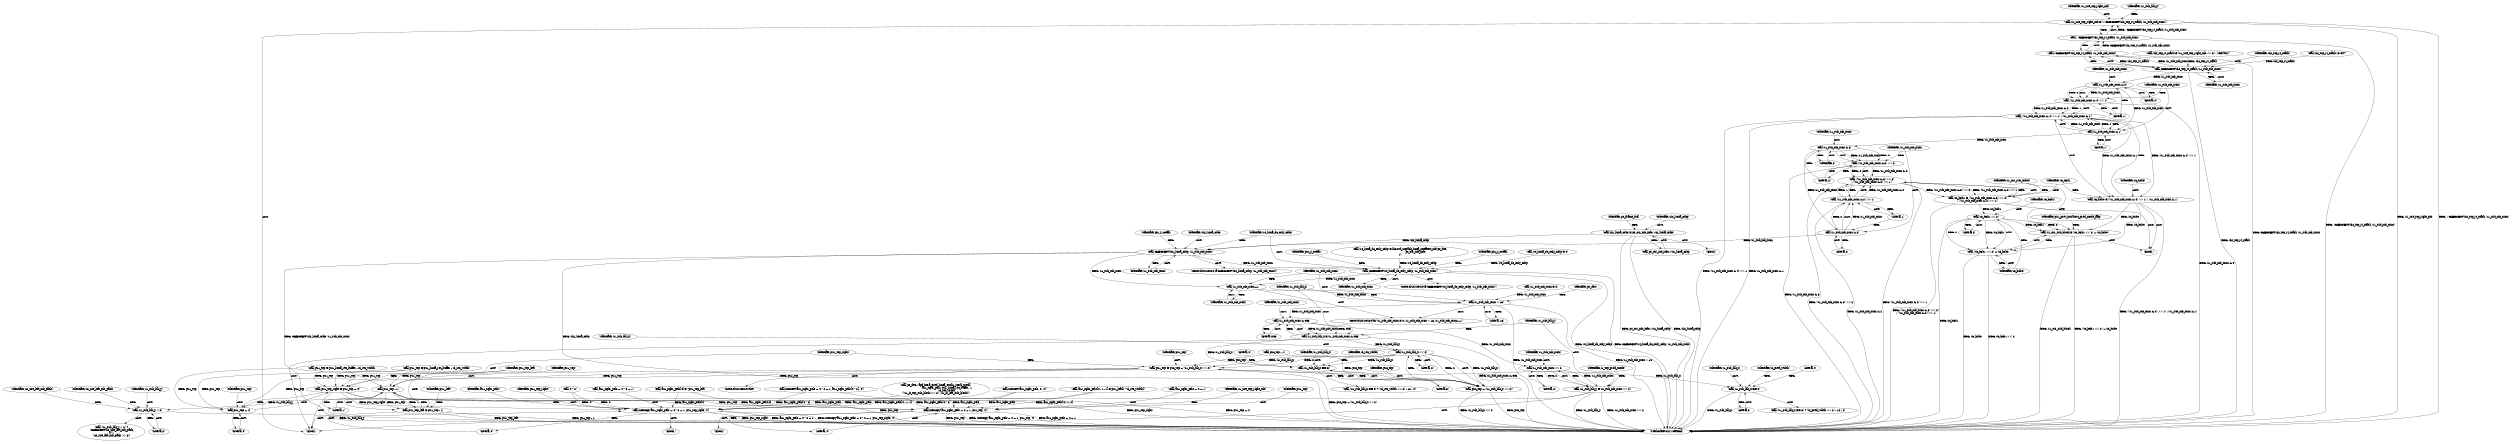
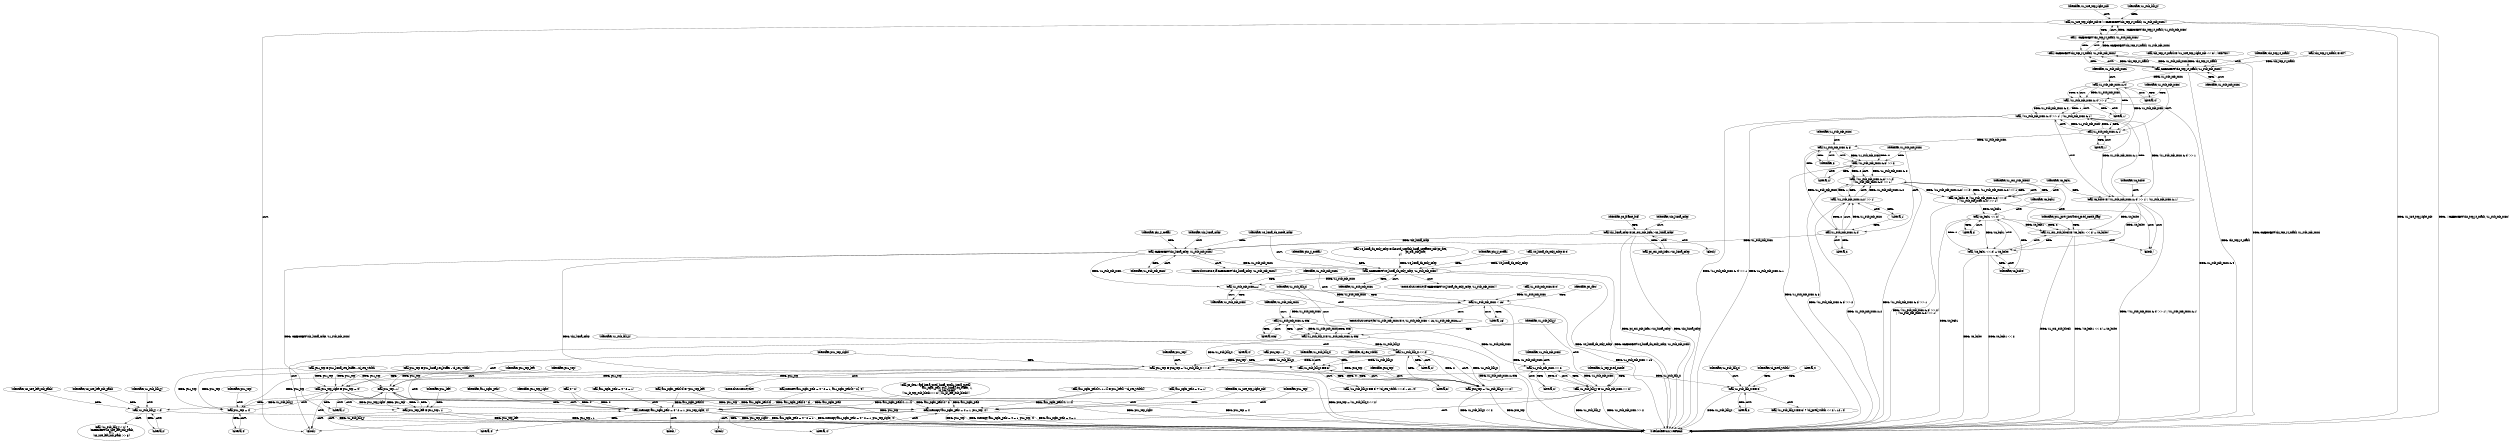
  digraph {
    n1 [label="(Call,ui2_luma_csbp = ps_cur_mb_info->u2_luma_csbp)"]
    n2 [label="(Call,CHECKBIT(ui2_luma_csbp, u1_sub_mb_num))"]
    n3 [label="(Call,ps_cur_mb_info->u2_luma_csbp)"]
    n4 [label="(MethodReturn,WORD32)"]
    n5 [label="(Block,)"]
    n6 [label="(Call,u1_sub_mb_num++)"]
    n7 [label="(Call,CHECKBIT(u4_luma_dc_only_csbp, u1_sub_mb_num))"]
    n8 [label="(ControlStructure,if(CHECKBIT(ui2_luma_csbp, u1_sub_mb_num)))"]
    n9 [label="(Identifier,u1_sub_mb_num)"]
    n10 [label="(Call,u1_sub_mb_num < 16)"]
    n11 [label="(Identifier,u1_sub_mb_num)"]
    n12 [label="(ControlStructure,for(u1_sub_mb_num = 0; u1_sub_mb_num < 16; u1_sub_mb_num++))"]
    n13 [label="(ControlStructure,if(CHECKBIT(u4_luma_dc_only_csbp, u1_sub_mb_num)))"]
    n14 [label="(Identifier,u1_sub_mb_num)"]
    n15 [label="(Call,u1_sub_mb_num & 0x3)"]
    n16 [label="(Literal,16)"]
    n17 [label="(Call,u1_sub_blk_x = u1_sub_mb_num & 0x3)"]
    n18 [label="(Call,u1_sub_mb_num >> 2)"]
    n19 [label="(Literal,0x3)"]
    n20 [label="(Call,u1_sub_blk_x << 2)"]
    n21 [label="(Call,u1_sub_blk_x == 3)"]
    n22 [label="(Block,)"]
    n23 [label="(Call,u1_sub_blk_y = u1_sub_mb_num >> 2)"]
    n24 [label="(Literal,2)"]
    n25 [label="(Call,pu1_top = puc_top + (u1_sub_blk_x << 2))"]
    n26 [label="(Call,puc_top + (u1_sub_blk_x << 2))"]
    n27 [label="(Literal,2)"]
    n28 [label="(Call,u1_sub_blk_x == 3)"]
    n29 [label="(Call,(u1_sub_blk_x == 3) ? (ui_rec_width << 2) - 12 : 4)"]
    n30 [label="(Literal,3)"]
    n31 [label="(Call,pu1_top_right = pu1_top + 4)"]
    n32 [label="(Call,pu1_top + 4)"]
    n33 [label="(Call,pu1_top - 1)"]
    n34 [label="(ControlStructure,else)"]
    n35 [label="(Call,memcpy(au1_ngbr_pels + 4 * 2 + 1, pu1_top_right, 4))"]
    n36 [label="(Literal,4)"]
    n37 [label="(Call,pu1_top_left = pu1_top - 1)"]
    n38 [label="(Call,memcpy(au1_ngbr_pels + 4 + 1, pu1_top, 4))"]
    n39 [label="(Literal,1)"]
    n40 [label="(Literal,4)"]
    n41 [label="(Block,)"]
    n42 [label="(Literal,4)"]
    n43 [label="(Block,)"]
    n44 [label="(Call,(u1_sub_blk_x == 3) ? (ui_pred_width << 2) - 12 : 4)"]
    n45 [label="(Literal,3)"]
    n46 [label="(Call,u1_sub_blk_y < 2)"]
    n47 [label="(Call,CHECKBIT(ui2_top_rt_mask, u1_sub_mb_num))"]
    n48 [label="(Call,!CHECKBIT(ui2_top_rt_mask, u1_sub_mb_num))"]
    n49 [label="(Call,u1_sub_mb_num & 4)"]
    n50 [label="(Identifier,u1_sub_mb_num)"]
    n51 [label="(Call,(u1_sub_blk_y < 2) ?\n (CHECKBIT(u2_use_left_mb_pack,\n 0)) :\n (u2_use_left_mb_pack >> 8))"]
    n52 [label="(Literal,2)"]
    n53 [label="(Call,!!CHECKBIT(ui2_top_rt_mask, u1_sub_mb_num))"]
    n54 [label="(Call,(u1_sub_mb_num & 4) >> 1)"]
    n55 [label="(Call,u1_sub_mb_num & 1)"]
    n56 [label="(Literal,4)"]
    n57 [label="(Call,u1_use_top_right_mb = (!!CHECKBIT(ui2_top_rt_mask, u1_sub_mb_num)))"]
    n58 [label="(Call,((u1_sub_mb_num & 4) >> 1) | (u1_sub_mb_num & 1))"]
    n59 [label="(Literal,1)"]
    n60 [label="(Call,u1_sub_mb_num & 8)"]
    n61 [label="(Literal,1)"]
    n62 [label="(Call,uc_b2b0 = ((u1_sub_mb_num & 4) >> 1) | (u1_sub_mb_num & 1))"]
    n63 [label="(Call,u1_cur_sub_block = (uc_b3b1 << 2) + uc_b2b0)"]
    n64 [label="(Call,(uc_b3b1 << 2) + uc_b2b0)"]
    n65 [label="(Block,)"]
    n66 [label="(Identifier,uc_b2b0)"]
    n67 [label="(Call,uc_b3b1 << 2)"]
    n68 [label="(Call,(u1_sub_mb_num & 8) >> 2)"]
    n69 [label="(Call,u1_sub_mb_num & 2)"]
    n70 [label="(Identifier,8)"]
    n71 [label="(Call,((u1_sub_mb_num & 8) >> 2)\n | ((u1_sub_mb_num & 2) >> 1))"]
    n72 [label="(Literal,2)"]
    n73 [label="(Call,(u1_sub_mb_num & 2) >> 1)"]
    n74 [label="(Literal,2)"]
    n75 [label="(Call,uc_b3b1 = ((u1_sub_mb_num & 8) >> 2)\n | ((u1_sub_mb_num & 2) >> 1))"]
    n76 [label="(Literal,1)"]
    n77 [label="(Literal,2)"]
    n78 [label="(Identifier,ui2_luma_csbp)"]
    n79 [label="(Identifier,uc_b3b1)"]
    n80 [label="(Identifier,pu1_top)"]
    n81 [label="(Identifier,u1_sub_blk_x)"]
    n82 [label="(Identifier,au1_ngbr_pels)"]
    n83 [label="(Call,ui2_top_rt_mask = (u1_use_top_right_mb << 3) | (0x5750))"]
    n84 [label="(Identifier,pi2_y_coeff1)"]
    n85 [label="(Identifier,u1_sub_mb_num)"]
    n86 [label="(Call,u4_luma_dc_only_csbp = 0)"]
    n87 [label="(Identifier,ps_frame_buf)"]
    n88 [label="(Identifier,u1_sub_blk_x)"]
    n89 [label="(Call,au1_ngbr_pels[4] = *pu1_top_left)"]
    n90 [label="(Identifier,ui_rec_width)"]
    n91 [label="(Identifier,pu1_top_left)"]
    n92 [label="(Identifier,pu1_top)"]
    n93 [label="(Identifier,u1_sub_blk_x)"]
    n94 [label="(Call,ps_dec->apf_intra_pred_luma_4x4[i1_intra_pred](\n                            au1_ngbr_pels, pu1_luma_rec_buffer, 1,\n                            ui_rec_width,\n ((u1_is_top_sub_block << 2) | u1_is_left_sub_block)))"]
    n95 [label="(Identifier,u1_sub_mb_num)"]
    n96 [label="(Call,au1_ngbr_pels[4 - 1 - i] = pu1_left[i * ui_rec_width])"]
    n97 [label="(Identifier,u1_sub_blk_y)"]
    n98 [label="(Identifier,pu1_prev_intra4x4_pred_mode_flag)"]
    n99 [label="(Identifier,u1_sub_blk_x)"]
    n100 [label="(Identifier,puc_top)"]
    n101 [label="(Identifier,u1_use_top_right_mb)"]
    n102 [label="(Call,memset(au1_ngbr_pels + 4 * 2 + 1, au1_ngbr_pels[4 * 2], 4))"]
    n103 [label="(Identifier,pi2_y_coeff1)"]
    n104 [label="(Identifier,ui2_top_rt_mask)"]
    n105 [label="(Call,pu1_top = pu1_luma_rec_buffer - ui_rec_width)"]
    n106 [label="(Identifier,u1_sub_mb_num)"]
    n107 [label="(Identifier,u1_sub_mb_num)"]
    n108 [label="(Identifier,uc_b3b1)"]
    n109 [label="(Call,ui2_top_rt_mask |= 0x7)"]
    n110 [label="(Call,puc_top - 1)"]
    n111 [label="(Identifier,u1_sub_mb_num)"]
    n112 [label="(Identifier,u1_sub_blk_y)"]
    n113 [label="(Identifier,u2_use_left_mb_pack)"]
    n114 [label="(Identifier,ui2_luma_csbp)"]
    n115 [label="(Call,au1_ngbr_pels + 4 + 1)"]
    n116 [label="(Identifier,ui_pred_width)"]
    n117 [label="(Identifier,ps_dec)"]
-   n118 [label="(Call,memset(au1_ngbr_pels, 0, 4))"]
    n119 [label="(Identifier,u1_sub_blk_x)"]
    n120 [label="(Identifier,u1_cur_sub_block)"]
    n121 [label="(Call,u1_sub_mb_num = 0)"]
    n122 [label="(Call,u4_luma_dc_only_csbp = ih264d_unpack_luma_coeff4x4_mb(ps_dec,\n                                       ps_cur_mb_info,\n 1))"]
    n123 [label="(Call,pu1_top = pu1_luma_rec_buffer - ui_rec_width)"]
    n124 [label="(Identifier,pu1_top)"]
    n125 [label="(Identifier,pu1_top)"]
    n126 [label="(Identifier,pi2_y_coeff1)"]
    n127 [label="(Identifier,uc_b2b0)"]
    n128 [label="(Identifier,pu1_top_right)"]
    n129 [label="(Identifier,u1_use_top_right_mb)"]
    n130 [label="(Call,4 * 2)"]
-   n131 [label="(Identifier,u4_luma_dc_only_csbp)"]
+   n131 [label="(Identifier,u4_luma_dc_mode_csbp)"]
    n132 [label="(Identifier,pu1_left)"]
    n133 [label="(Identifier,i1_top_pred_mode)"]
    n134 [label="(Identifier,pu1_top_right)"]
    n135 [label="(Literal,4)"]
    n136 [label="(Literal,4)"]
    n137 [label="(Identifier,u2_use_left_mb_pack)"]
    n138 [label="(Call,au1_ngbr_pels + 4 * 2 + 1)"]
    n139 [label="(Identifier,u1_sub_mb_num)"]
    n140 [label="(Identifier,u1_sub_mb_num)"]
    n1 -> n2 [label="DDG: ui2_luma_csbp"]
    n1 -> n3 [label="CFG: "]
    n1 -> n4 [label="DDG: ui2_luma_csbp"]
    n1 -> n4 [label="DDG: ps_cur_mb_info->u2_luma_csbp"]
    n1 -> n5 [label="AST: "]
    n2 -> n4 [label="DDG: CHECKBIT(ui2_luma_csbp, u1_sub_mb_num)"]
    n2 -> n4 [label="DDG: ui2_luma_csbp"]
    n2 -> n6 [label="DDG: u1_sub_mb_num"]
    n2 -> n7 [label="DDG: u1_sub_mb_num"]
    n2 -> n8 [label="AST: "]
    n2 -> n9 [label="CFG: "]
    n3 -> n1 [label="AST: "]
    n6 -> n10 [label="DDG: u1_sub_mb_num"]
    n6 -> n11 [label="CFG: "]
    n6 -> n12 [label="AST: "]
    n7 -> n4 [label="DDG: CHECKBIT(u4_luma_dc_only_csbp, u1_sub_mb_num)"]
    n7 -> n4 [label="DDG: u4_luma_dc_only_csbp"]
    n7 -> n6 [label="DDG: u1_sub_mb_num"]
    n7 -> n13 [label="AST: "]
    n7 -> n14 [label="CFG: "]
    n9 -> n2 [label="AST: "]
    n10 -> n4 [label="DDG: u1_sub_mb_num"]
    n10 -> n4 [label="DDG: u1_sub_mb_num < 16"]
    n10 -> n12 [label="AST: "]
    n10 -> n15 [label="DDG: u1_sub_mb_num"]
    n10 -> n16 [label="CFG: "]
    n11 -> n6 [label="AST: "]
    n14 -> n7 [label="AST: "]
    n15 -> n17 [label="AST: "]
    n15 -> n17 [label="DDG: u1_sub_mb_num"]
    n15 -> n17 [label="DDG: 0x3"]
    n15 -> n18 [label="DDG: u1_sub_mb_num"]
    n15 -> n19 [label="CFG: "]
    n16 -> n10 [label="AST: "]
    n17 -> n4 [label="DDG: u1_sub_mb_num & 0x3"]
    n17 -> n15 [label="CFG: "]
    n17 -> n20 [label="DDG: u1_sub_blk_x"]
    n17 -> n21 [label="DDG: u1_sub_blk_x"]
    n17 -> n22 [label="AST: "]
    n18 -> n23 [label="AST: "]
    n18 -> n23 [label="DDG: u1_sub_mb_num"]
    n18 -> n23 [label="DDG: 2"]
    n18 -> n24 [label="CFG: "]
    n19 -> n15 [label="AST: "]
    n20 -> n21 [label="DDG: u1_sub_blk_x"]
    n20 -> n25 [label="DDG: u1_sub_blk_x"]
    n20 -> n25 [label="DDG: 2"]
    n20 -> n26 [label="AST: "]
    n20 -> n26 [label="DDG: u1_sub_blk_x"]
    n20 -> n26 [label="DDG: 2"]
    n20 -> n27 [label="CFG: "]
    n21 -> n28 [label="DDG: u1_sub_blk_x"]
    n21 -> n29 [label="AST: "]
    n21 -> n30 [label="CFG: "]
    n23 -> n4 [label="DDG: u1_sub_blk_y"]
    n23 -> n4 [label="DDG: u1_sub_mb_num >> 2"]
    n23 -> n18 [label="CFG: "]
    n23 -> n22 [label="AST: "]
    n23 -> n46 [label="DDG: u1_sub_blk_y"]
    n24 -> n18 [label="AST: "]
    n25 -> n4 [label="DDG: puc_top + (u1_sub_blk_x << 2)"]
    n25 -> n26 [label="CFG: "]
    n25 -> n31 [label="DDG: pu1_top"]
    n25 -> n32 [label="DDG: pu1_top"]
    n25 -> n33 [label="DDG: pu1_top"]
    n25 -> n34 [label="AST: "]
    n26 -> n4 [label="DDG: u1_sub_blk_x << 2"]
    n26 -> n4 [label="DDG: puc_top"]
    n26 -> n20 [label="CFG: "]
-   n26 -> n25 [label="AST: "]
+   n26 -> n25 [label="DDG: 4"]
    n27 -> n20 [label="AST: "]
    n28 -> n4 [label="DDG: u1_sub_blk_x"]
    n28 -> n44 [label="AST: "]
    n28 -> n45 [label="CFG: "]
    n30 -> n21 [label="AST: "]
    n31 -> n4 [label="DDG: pu1_top + 4"]
    n31 -> n4 [label="DDG: pu1_top_right"]
    n31 -> n22 [label="AST: "]
    n31 -> n32 [label="CFG: "]
    n31 -> n35 [label="DDG: pu1_top_right"]
    n32 -> n31 [label="AST: "]
    n32 -> n36 [label="CFG: "]
    n33 -> n4 [label="DDG: pu1_top"]
    n33 -> n37 [label="AST: "]
    n33 -> n37 [label="DDG: pu1_top"]
    n33 -> n37 [label="DDG: 1"]
    n33 -> n38 [label="DDG: pu1_top"]
    n33 -> n39 [label="CFG: "]
    n35 -> n4 [label="DDG: pu1_top_right"]
    n35 -> n4 [label="DDG: au1_ngbr_pels + 4 * 2 + 1"]
    n35 -> n4 [label="DDG: memcpy(au1_ngbr_pels + 4 * 2 + 1, pu1_top_right, 4)"]
    n35 -> n40 [label="CFG: "]
    n35 -> n41 [label="AST: "]
    n36 -> n32 [label="AST: "]
    n37 -> n4 [label="DDG: pu1_top - 1"]
    n37 -> n4 [label="DDG: pu1_top_left"]
    n37 -> n22 [label="AST: "]
    n37 -> n33 [label="CFG: "]
    n38 -> n4 [label="DDG: memcpy(au1_ngbr_pels + 4 + 1, pu1_top, 4)"]
    n38 -> n4 [label="DDG: au1_ngbr_pels + 4 + 1"]
    n38 -> n4 [label="DDG: pu1_top"]
    n38 -> n42 [label="CFG: "]
    n38 -> n43 [label="AST: "]
    n39 -> n33 [label="AST: "]
    n40 -> n35 [label="AST: "]
    n42 -> n38 [label="AST: "]
    n45 -> n28 [label="AST: "]
    n46 -> n4 [label="DDG: u1_sub_blk_y"]
    n46 -> n51 [label="AST: "]
    n46 -> n52 [label="CFG: "]
    n47 -> n4 [label="DDG: ui2_top_rt_mask"]
    n47 -> n48 [label="AST: "]
    n47 -> n48 [label="DDG: ui2_top_rt_mask"]
    n47 -> n48 [label="DDG: u1_sub_mb_num"]
    n47 -> n49 [label="DDG: u1_sub_mb_num"]
    n47 -> n50 [label="CFG: "]
    n48 -> n4 [label="DDG: CHECKBIT(ui2_top_rt_mask, u1_sub_mb_num)"]
    n48 -> n47 [label="CFG: "]
    n48 -> n53 [label="AST: "]
    n48 -> n53 [label="DDG: CHECKBIT(ui2_top_rt_mask, u1_sub_mb_num)"]
    n49 -> n54 [label="AST: "]
    n49 -> n54 [label="DDG: u1_sub_mb_num"]
    n49 -> n54 [label="DDG: 4"]
    n49 -> n55 [label="DDG: u1_sub_mb_num"]
    n49 -> n56 [label="CFG: "]
    n50 -> n47 [label="AST: "]
    n52 -> n46 [label="AST: "]
-   n53 -> n4 [label="DDG: !CHECKBIT(ui2_top_rt_mask, u1_sub_mb_num)"]
    n53 -> n48 [label="CFG: "]
    n53 -> n57 [label="AST: "]
    n53 -> n57 [label="DDG: !CHECKBIT(ui2_top_rt_mask, u1_sub_mb_num)"]
    n54 -> n4 [label="DDG: u1_sub_mb_num & 4"]
    n54 -> n58 [label="AST: "]
    n54 -> n58 [label="DDG: u1_sub_mb_num & 4"]
    n54 -> n58 [label="DDG: 1"]
    n54 -> n59 [label="CFG: "]
    n55 -> n58 [label="AST: "]
    n55 -> n58 [label="DDG: u1_sub_mb_num"]
    n55 -> n58 [label="DDG: 1"]
    n55 -> n60 [label="DDG: u1_sub_mb_num"]
    n55 -> n61 [label="CFG: "]
    n56 -> n49 [label="AST: "]
    n57 -> n4 [label="DDG: u1_use_top_right_mb"]
    n57 -> n4 [label="DDG: !!CHECKBIT(ui2_top_rt_mask, u1_sub_mb_num)"]
    n57 -> n22 [label="AST: "]
    n57 -> n53 [label="CFG: "]
    n58 -> n4 [label="DDG: u1_sub_mb_num & 1"]
    n58 -> n4 [label="DDG: (u1_sub_mb_num & 4) >> 1"]
    n58 -> n55 [label="CFG: "]
    n58 -> n62 [label="AST: "]
    n58 -> n62 [label="DDG: (u1_sub_mb_num & 4) >> 1"]
    n58 -> n62 [label="DDG: u1_sub_mb_num & 1"]
    n59 -> n49 [label="CFG: "]
    n59 -> n54 [label="AST: "]
    n60 -> n68 [label="AST: "]
    n60 -> n68 [label="DDG: u1_sub_mb_num"]
    n60 -> n68 [label="DDG: 8"]
    n60 -> n69 [label="DDG: u1_sub_mb_num"]
    n60 -> n70 [label="CFG: "]
    n61 -> n55 [label="AST: "]
    n62 -> n4 [label="DDG: ((u1_sub_mb_num & 4) >> 1) | (u1_sub_mb_num & 1)"]
    n62 -> n58 [label="CFG: "]
    n62 -> n63 [label="DDG: uc_b2b0"]
    n62 -> n64 [label="DDG: uc_b2b0"]
    n62 -> n65 [label="AST: "]
    n63 -> n4 [label="DDG: (uc_b3b1 << 2) + uc_b2b0"]
    n63 -> n4 [label="DDG: u1_cur_sub_block"]
    n63 -> n64 [label="CFG: "]
    n63 -> n65 [label="AST: "]
    n64 -> n4 [label="DDG: uc_b3b1 << 2"]
    n64 -> n4 [label="DDG: uc_b2b0"]
    n64 -> n63 [label="AST: "]
    n64 -> n66 [label="CFG: "]
    n66 -> n64 [label="AST: "]
    n66 -> n67 [label="CFG: "]
    n67 -> n4 [label="DDG: uc_b3b1"]
    n67 -> n63 [label="DDG: uc_b3b1"]
    n67 -> n63 [label="DDG: 2"]
    n67 -> n64 [label="AST: "]
    n67 -> n64 [label="DDG: uc_b3b1"]
    n67 -> n64 [label="DDG: 2"]
    n67 -> n77 [label="CFG: "]
    n68 -> n4 [label="DDG: u1_sub_mb_num & 8"]
    n68 -> n71 [label="AST: "]
    n68 -> n71 [label="DDG: u1_sub_mb_num & 8"]
    n68 -> n71 [label="DDG: 2"]
    n68 -> n72 [label="CFG: "]
    n69 -> n2 [label="DDG: u1_sub_mb_num"]
    n69 -> n73 [label="AST: "]
    n69 -> n73 [label="DDG: u1_sub_mb_num"]
    n69 -> n73 [label="DDG: 2"]
    n69 -> n74 [label="CFG: "]
    n70 -> n60 [label="AST: "]
    n71 -> n4 [label="DDG: (u1_sub_mb_num & 8) >> 2"]
    n71 -> n4 [label="DDG: (u1_sub_mb_num & 2) >> 1"]
    n71 -> n73 [label="CFG: "]
    n71 -> n75 [label="AST: "]
    n71 -> n75 [label="DDG: (u1_sub_mb_num & 8) >> 2"]
    n71 -> n75 [label="DDG: (u1_sub_mb_num & 2) >> 1"]
    n72 -> n60 [label="CFG: "]
    n72 -> n68 [label="AST: "]
    n73 -> n4 [label="DDG: u1_sub_mb_num & 2"]
    n73 -> n71 [label="AST: "]
    n73 -> n71 [label="DDG: u1_sub_mb_num & 2"]
    n73 -> n71 [label="DDG: 1"]
    n73 -> n76 [label="CFG: "]
    n74 -> n69 [label="AST: "]
    n75 -> n4 [label="DDG: ((u1_sub_mb_num & 8) >> 2)\n | ((u1_sub_mb_num & 2) >> 1)"]
    n75 -> n65 [label="AST: "]
    n75 -> n67 [label="DDG: uc_b3b1"]
    n75 -> n71 [label="CFG: "]
    n76 -> n69 [label="CFG: "]
    n76 -> n73 [label="AST: "]
    n77 -> n67 [label="AST: "]
    n78 -> n1 [label="AST: "]
    n79 -> n62 [label="CFG: "]
    n79 -> n75 [label="AST: "]
    n80 -> n38 [label="AST: "]
    n81 -> n21 [label="AST: "]
    n82 -> n35 [label="CFG: "]
    n83 -> n47 [label="DDG: ui2_top_rt_mask"]
    n84 -> n7 [label="CFG: "]
    n85 -> n60 [label="AST: "]
    n86 -> n7 [label="DDG: u4_luma_dc_only_csbp"]
    n87 -> n1 [label="CFG: "]
    n88 -> n20 [label="AST: "]
    n89 -> n35 [label="DDG: au1_ngbr_pels[4]"]
    n89 -> n38 [label="DDG: au1_ngbr_pels[4]"]
    n90 -> n21 [label="CFG: "]
    n91 -> n31 [label="CFG: "]
    n91 -> n37 [label="AST: "]
    n92 -> n25 [label="AST: "]
    n93 -> n28 [label="AST: "]
    n94 -> n35 [label="DDG: au1_ngbr_pels"]
    n94 -> n38 [label="DDG: au1_ngbr_pels"]
    n95 -> n49 [label="AST: "]
    n96 -> n35 [label="DDG: au1_ngbr_pels[4 - 1 - i]"]
    n96 -> n38 [label="DDG: au1_ngbr_pels[4 - 1 - i]"]
    n97 -> n46 [label="AST: "]
    n98 -> n63 [label="CFG: "]
    n99 -> n10 [label="CFG: "]
    n99 -> n17 [label="AST: "]
    n100 -> n26 [label="AST: "]
    n101 -> n57 [label="AST: "]
    n102 -> n35 [label="DDG: au1_ngbr_pels[4 * 2]"]
    n102 -> n38 [label="DDG: au1_ngbr_pels[4 * 2]"]
    n103 -> n7 [label="CFG: "]
    n104 -> n47 [label="AST: "]
    n105 -> n31 [label="DDG: pu1_top"]
    n105 -> n32 [label="DDG: pu1_top"]
    n105 -> n33 [label="DDG: pu1_top"]
    n106 -> n6 [label="CFG: "]
    n106 -> n10 [label="AST: "]
    n107 -> n54 [label="CFG: "]
    n107 -> n55 [label="AST: "]
    n108 -> n67 [label="AST: "]
    n109 -> n47 [label="DDG: ui2_top_rt_mask"]
    n110 -> n25 [label="DDG: puc_top"]
    n110 -> n26 [label="DDG: puc_top"]
    n111 -> n68 [label="CFG: "]
    n111 -> n69 [label="AST: "]
    n112 -> n17 [label="CFG: "]
    n112 -> n23 [label="AST: "]
    n113 -> n46 [label="CFG: "]
    n114 -> n2 [label="AST: "]
    n115 -> n38 [label="AST: "]
    n116 -> n28 [label="CFG: "]
    n117 -> n10 [label="CFG: "]
-   n118 -> n35 [label="DDG: au1_ngbr_pels"]
-   n118 -> n38 [label="DDG: au1_ngbr_pels"]
    n119 -> n57 [label="CFG: "]
    n120 -> n63 [label="AST: "]
    n120 -> n75 [label="CFG: "]
    n121 -> n10 [label="DDG: u1_sub_mb_num"]
    n122 -> n7 [label="DDG: u4_luma_dc_only_csbp"]
    n123 -> n31 [label="DDG: pu1_top"]
    n123 -> n32 [label="DDG: pu1_top"]
    n123 -> n33 [label="DDG: pu1_top"]
    n124 -> n32 [label="AST: "]
    n125 -> n33 [label="AST: "]
    n126 -> n2 [label="CFG: "]
    n127 -> n62 [label="AST: "]
    n128 -> n25 [label="CFG: "]
    n128 -> n31 [label="AST: "]
    n129 -> n38 [label="CFG: "]
    n130 -> n35 [label="DDG: 4"]
    n130 -> n35 [label="DDG: 2"]
    n131 -> n2 [label="CFG: "]
    n131 -> n7 [label="AST: "]
    n132 -> n37 [label="CFG: "]
    n133 -> n23 [label="CFG: "]
    n134 -> n35 [label="AST: "]
    n135 -> n28 [label="CFG: "]
    n136 -> n21 [label="CFG: "]
    n137 -> n46 [label="CFG: "]
    n138 -> n35 [label="AST: "]
    n139 -> n18 [label="AST: "]
    n140 -> n15 [label="AST: "]
  }
